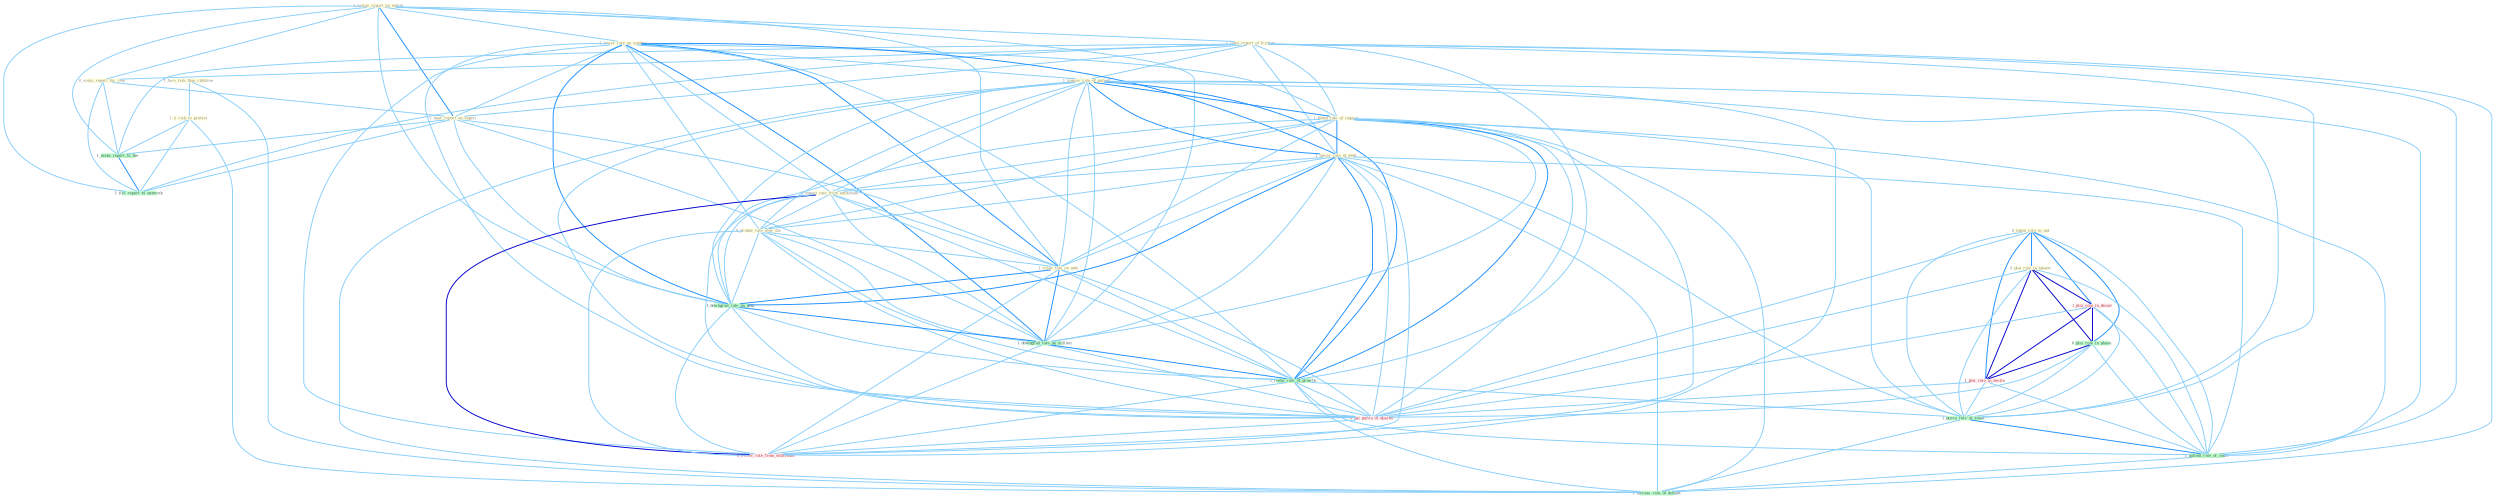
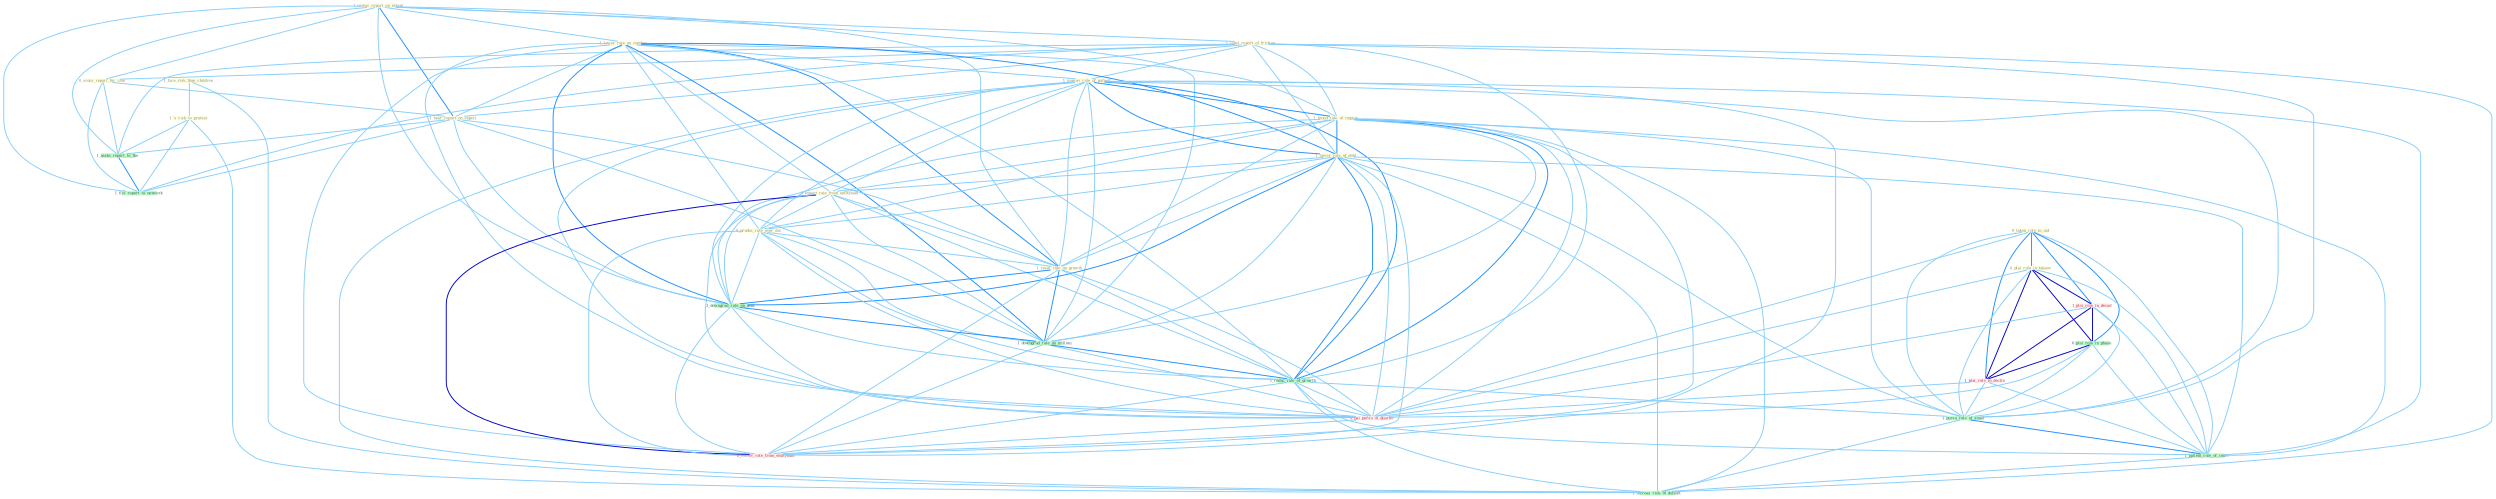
  graph {
    node [color="#ffffe0" fixedsize=true fontcolor="#8b7d6b" fontsize=4 shape=polygon style=filled]
    edge [color="#87cefa" w=1]
    "1_releas_report_on_extent " [height=.06 width=.5]
    "1_label_report_of_friction " [height=.06 width=.5]
    "1_lower_rate_on_number " [height=.06 width=.5]
    "1_improv_rate_of_patient " [height=.06 width=.5]
    "0_scour_report_for_clue " [height=.06 width=.5]
    "1_found_rate_of_improv " [height=.06 width=.5]
    "0_taken_role_in_aid " [height=.06 width=.5]
    "1_lower_rate_of_debt " [height=.06 width=.5]
    "1_hear_report_on_experi " [height=.06 width=.5]
    "1_face_risk_than_children " [height=.06 width=.5]
    "1_'s_risk_to_protest " [height=.06 width=.5]
    "0_expect_rate_from_entitynam " [height=.06 width=.5]
    "0_plai_role_in_takeov " [height=.06 width=.5]
    "0_produc_rate_over_dai " [height=.06 width=.5]
-   "1_reset_rate_on_note " [height=.06 width=.5]
+   "1_reset_rate_on_note " [height=.06 width=.5 label="1_reset_rate_on_growth"]
    "1_plai_role_in_decad " [color="#fff0f5" fontcolor="#b22222" height=.06 width=.5]
    "1_plai_role_in_declin " [color="#fff0f5" fontcolor="#b22222" height=.06 width=.5]
    n18 [color="#fff0f5" fontcolor="#b22222" height=.06 label="0_pai_pursu_in_quarter" width=.5]
    "0_receiv_rate_from_entitynam " [color="#fff0f5" fontcolor="#b22222" height=.06 width=.5]
    "1_downgrad_rate_on_debt " [color="#BDFCC9" fontcolor="#2f4f4f" height=.06 width=.5]
    n21 [color="#BDFCC9" fontcolor="#2f4f4f" height=.06 label="1_downgrad_rate_on_million" width=.5]
    "1_make_report_to_the " [color="#BDFCC9" fontcolor="#2f4f4f" height=.06 width=.5]
    "1_file_report_to_network " [color="#BDFCC9" fontcolor="#2f4f4f" height=.06 width=.5]
    "1_reduc_rate_of_growth " [color="#BDFCC9" fontcolor="#2f4f4f" height=.06 width=.5]
    "1_pursu_role_of_senat " [color="#BDFCC9" fontcolor="#2f4f4f" height=.06 width=.5]
    n26 [color="#BDFCC9" fontcolor="#2f4f4f" height=.06 label="1_patient_role_of_court" width=.5]
    "1_increas_risk_of_default " [color="#BDFCC9" fontcolor="#2f4f4f" height=.06 width=.5]
    "0_plai_role_in_phase " [color="#BDFCC9" fontcolor="#2f4f4f" height=.06 width=.5]
    subgraph sub_1 {
      "1_releas_report_on_extent "
      "1_label_report_of_friction "
      "1_lower_rate_on_number "
      "1_improv_rate_of_patient "
      "0_scour_report_for_clue "
      "1_found_rate_of_improv "
      "0_taken_role_in_aid "
      "1_lower_rate_of_debt "
      "1_hear_report_on_experi "
      "1_face_risk_than_children "
      "1_'s_risk_to_protest "
      "0_expect_rate_from_entitynam "
      "0_plai_role_in_takeov "
      "0_produc_rate_over_dai "
      "1_reset_rate_on_note "
    }
    subgraph sub_2 {
      "1_plai_role_in_decad "
      "1_plai_role_in_declin "
      n18
      "0_receiv_rate_from_entitynam "
    }
    "1_releas_report_on_extent " -- "1_label_report_of_friction "
    "1_releas_report_on_extent " -- "1_lower_rate_on_number "
    "1_releas_report_on_extent " -- "0_scour_report_for_clue "
    "1_releas_report_on_extent " -- "1_hear_report_on_experi " [color="#1e90ff" w=2]
    "1_releas_report_on_extent " -- "1_reset_rate_on_note "
    "1_releas_report_on_extent " -- "1_downgrad_rate_on_debt "
    "1_releas_report_on_extent " -- n21
    "1_releas_report_on_extent " -- "1_make_report_to_the "
    "1_releas_report_on_extent " -- "1_file_report_to_network "
    "1_label_report_of_friction " -- "1_improv_rate_of_patient "
    "1_label_report_of_friction " -- "0_scour_report_for_clue "
    "1_label_report_of_friction " -- "1_found_rate_of_improv "
    "1_label_report_of_friction " -- "1_lower_rate_of_debt "
    "1_label_report_of_friction " -- "1_hear_report_on_experi "
    "1_label_report_of_friction " -- "1_make_report_to_the "
    "1_label_report_of_friction " -- "1_file_report_to_network "
    "1_label_report_of_friction " -- "1_reduc_rate_of_growth "
    "1_label_report_of_friction " -- "1_pursu_role_of_senat "
-   "1_label_report_of_friction " -- n26
    "1_label_report_of_friction " -- "1_increas_risk_of_default "
    "1_lower_rate_on_number " -- "1_improv_rate_of_patient "
    "1_lower_rate_on_number " -- "1_found_rate_of_improv "
    "1_lower_rate_on_number " -- "1_lower_rate_of_debt " [color="#1e90ff" w=2]
    "1_lower_rate_on_number " -- "1_hear_report_on_experi "
    "1_lower_rate_on_number " -- "0_expect_rate_from_entitynam "
    "1_lower_rate_on_number " -- "0_produc_rate_over_dai "
    "1_lower_rate_on_number " -- "1_reset_rate_on_note " [color="#1e90ff" w=2]
    "1_lower_rate_on_number " -- n18
    "1_lower_rate_on_number " -- "0_receiv_rate_from_entitynam "
    "1_lower_rate_on_number " -- "1_downgrad_rate_on_debt " [color="#1e90ff" w=2]
    "1_lower_rate_on_number " -- n21 [color="#1e90ff" w=2]
    "1_lower_rate_on_number " -- "1_reduc_rate_of_growth "
    "1_improv_rate_of_patient " -- "1_found_rate_of_improv " [color="#1e90ff" w=2]
    "1_improv_rate_of_patient " -- "1_lower_rate_of_debt " [color="#1e90ff" w=2]
    "1_improv_rate_of_patient " -- "0_expect_rate_from_entitynam "
    "1_improv_rate_of_patient " -- "0_produc_rate_over_dai "
    "1_improv_rate_of_patient " -- "1_reset_rate_on_note "
    "1_improv_rate_of_patient " -- n18
    "1_improv_rate_of_patient " -- "0_receiv_rate_from_entitynam "
    "1_improv_rate_of_patient " -- "1_downgrad_rate_on_debt "
    "1_improv_rate_of_patient " -- n21
    "1_improv_rate_of_patient " -- "1_reduc_rate_of_growth " [color="#1e90ff" w=2]
    "1_improv_rate_of_patient " -- "1_pursu_role_of_senat "
    "1_improv_rate_of_patient " -- n26
    "1_improv_rate_of_patient " -- "1_increas_risk_of_default "
    "0_scour_report_for_clue " -- "1_hear_report_on_experi "
    "0_scour_report_for_clue " -- "1_make_report_to_the "
    "0_scour_report_for_clue " -- "1_file_report_to_network "
    "1_found_rate_of_improv " -- "1_lower_rate_of_debt " [color="#1e90ff" w=2]
    "1_found_rate_of_improv " -- "0_expect_rate_from_entitynam "
    "1_found_rate_of_improv " -- "0_produc_rate_over_dai "
    "1_found_rate_of_improv " -- "1_reset_rate_on_note "
    "1_found_rate_of_improv " -- n18
    "1_found_rate_of_improv " -- "0_receiv_rate_from_entitynam "
    "1_found_rate_of_improv " -- "1_downgrad_rate_on_debt "
    "1_found_rate_of_improv " -- n21
    "1_found_rate_of_improv " -- "1_reduc_rate_of_growth " [color="#1e90ff" w=2]
    "1_found_rate_of_improv " -- "1_pursu_role_of_senat "
    "1_found_rate_of_improv " -- n26
    "1_found_rate_of_improv " -- "1_increas_risk_of_default "
    "0_taken_role_in_aid " -- "0_plai_role_in_takeov " [color="#1e90ff" w=2]
    "0_taken_role_in_aid " -- "1_plai_role_in_decad " [color="#1e90ff" w=2]
    "0_taken_role_in_aid " -- "1_plai_role_in_declin " [color="#1e90ff" w=2]
    "0_taken_role_in_aid " -- n18
    "0_taken_role_in_aid " -- "1_pursu_role_of_senat "
    "0_taken_role_in_aid " -- n26
    "0_taken_role_in_aid " -- "0_plai_role_in_phase " [color="#1e90ff" w=2]
    "1_lower_rate_of_debt " -- "0_expect_rate_from_entitynam "
    "1_lower_rate_of_debt " -- "0_produc_rate_over_dai "
    "1_lower_rate_of_debt " -- "1_reset_rate_on_note "
    "1_lower_rate_of_debt " -- n18
    "1_lower_rate_of_debt " -- "0_receiv_rate_from_entitynam "
    "1_lower_rate_of_debt " -- "1_downgrad_rate_on_debt " [color="#1e90ff" w=2]
    "1_lower_rate_of_debt " -- n21
    "1_lower_rate_of_debt " -- "1_reduc_rate_of_growth " [color="#1e90ff" w=2]
    "1_lower_rate_of_debt " -- "1_pursu_role_of_senat "
    "1_lower_rate_of_debt " -- n26
    "1_lower_rate_of_debt " -- "1_increas_risk_of_default "
    "1_hear_report_on_experi " -- "1_reset_rate_on_note "
    "1_hear_report_on_experi " -- "1_downgrad_rate_on_debt "
    "1_hear_report_on_experi " -- n21
    "1_hear_report_on_experi " -- "1_make_report_to_the "
    "1_hear_report_on_experi " -- "1_file_report_to_network "
    "1_face_risk_than_children " -- "1_'s_risk_to_protest "
    "1_face_risk_than_children " -- "1_increas_risk_of_default "
    "1_'s_risk_to_protest " -- "1_make_report_to_the "
    "1_'s_risk_to_protest " -- "1_file_report_to_network "
    "1_'s_risk_to_protest " -- "1_increas_risk_of_default "
    "0_expect_rate_from_entitynam " -- "0_produc_rate_over_dai "
    "0_expect_rate_from_entitynam " -- "1_reset_rate_on_note "
    "0_expect_rate_from_entitynam " -- n18
    "0_expect_rate_from_entitynam " -- "0_receiv_rate_from_entitynam " [color="#0000cd" w=3]
    "0_expect_rate_from_entitynam " -- "1_downgrad_rate_on_debt "
    "0_expect_rate_from_entitynam " -- n21
    "0_expect_rate_from_entitynam " -- "1_reduc_rate_of_growth "
    "0_plai_role_in_takeov " -- "1_plai_role_in_decad " [color="#0000cd" w=3]
    "0_plai_role_in_takeov " -- "1_plai_role_in_declin " [color="#0000cd" w=3]
    "0_plai_role_in_takeov " -- n18
    "0_plai_role_in_takeov " -- "1_pursu_role_of_senat "
    "0_plai_role_in_takeov " -- n26
    "0_plai_role_in_takeov " -- "0_plai_role_in_phase " [color="#0000cd" w=3]
    "0_produc_rate_over_dai " -- "1_reset_rate_on_note "
    "0_produc_rate_over_dai " -- n18
    "0_produc_rate_over_dai " -- "0_receiv_rate_from_entitynam "
    "0_produc_rate_over_dai " -- "1_downgrad_rate_on_debt "
    "0_produc_rate_over_dai " -- n21
    "0_produc_rate_over_dai " -- "1_reduc_rate_of_growth "
    "1_reset_rate_on_note " -- n18
    "1_reset_rate_on_note " -- "0_receiv_rate_from_entitynam "
    "1_reset_rate_on_note " -- "1_downgrad_rate_on_debt " [color="#1e90ff" w=2]
    "1_reset_rate_on_note " -- n21 [color="#1e90ff" w=2]
    "1_reset_rate_on_note " -- "1_reduc_rate_of_growth "
    "1_plai_role_in_decad " -- "1_plai_role_in_declin " [color="#0000cd" w=3]
    "1_plai_role_in_decad " -- n18
    "1_plai_role_in_decad " -- "1_pursu_role_of_senat "
    "1_plai_role_in_decad " -- n26
    "1_plai_role_in_decad " -- "0_plai_role_in_phase " [color="#0000cd" w=3]
    "1_plai_role_in_declin " -- n18
    "1_plai_role_in_declin " -- "1_pursu_role_of_senat "
    "1_plai_role_in_declin " -- n26
    n18 -- "0_receiv_rate_from_entitynam "
    "1_downgrad_rate_on_debt " -- n18
    "1_downgrad_rate_on_debt " -- "0_receiv_rate_from_entitynam "
    "1_downgrad_rate_on_debt " -- n21 [color="#1e90ff" w=2]
    "1_downgrad_rate_on_debt " -- "1_reduc_rate_of_growth "
    n21 -- n18
    n21 -- "0_receiv_rate_from_entitynam "
    n21 -- "1_reduc_rate_of_growth " [color="#1e90ff" w=2]
    "1_make_report_to_the " -- "1_file_report_to_network " [color="#1e90ff" w=2]
    "1_reduc_rate_of_growth " -- n18
    "1_reduc_rate_of_growth " -- "0_receiv_rate_from_entitynam "
    "1_reduc_rate_of_growth " -- "1_pursu_role_of_senat "
    "1_reduc_rate_of_growth " -- n26
    "1_reduc_rate_of_growth " -- "1_increas_risk_of_default "
    "1_pursu_role_of_senat " -- n26 [color="#1e90ff" w=2]
    "1_pursu_role_of_senat " -- "1_increas_risk_of_default "
    n26 -- "1_increas_risk_of_default "
    "0_plai_role_in_phase " -- "1_plai_role_in_declin " [color="#0000cd" w=3]
    "0_plai_role_in_phase " -- n18
    "0_plai_role_in_phase " -- "1_pursu_role_of_senat "
    "0_plai_role_in_phase " -- n26
  }
